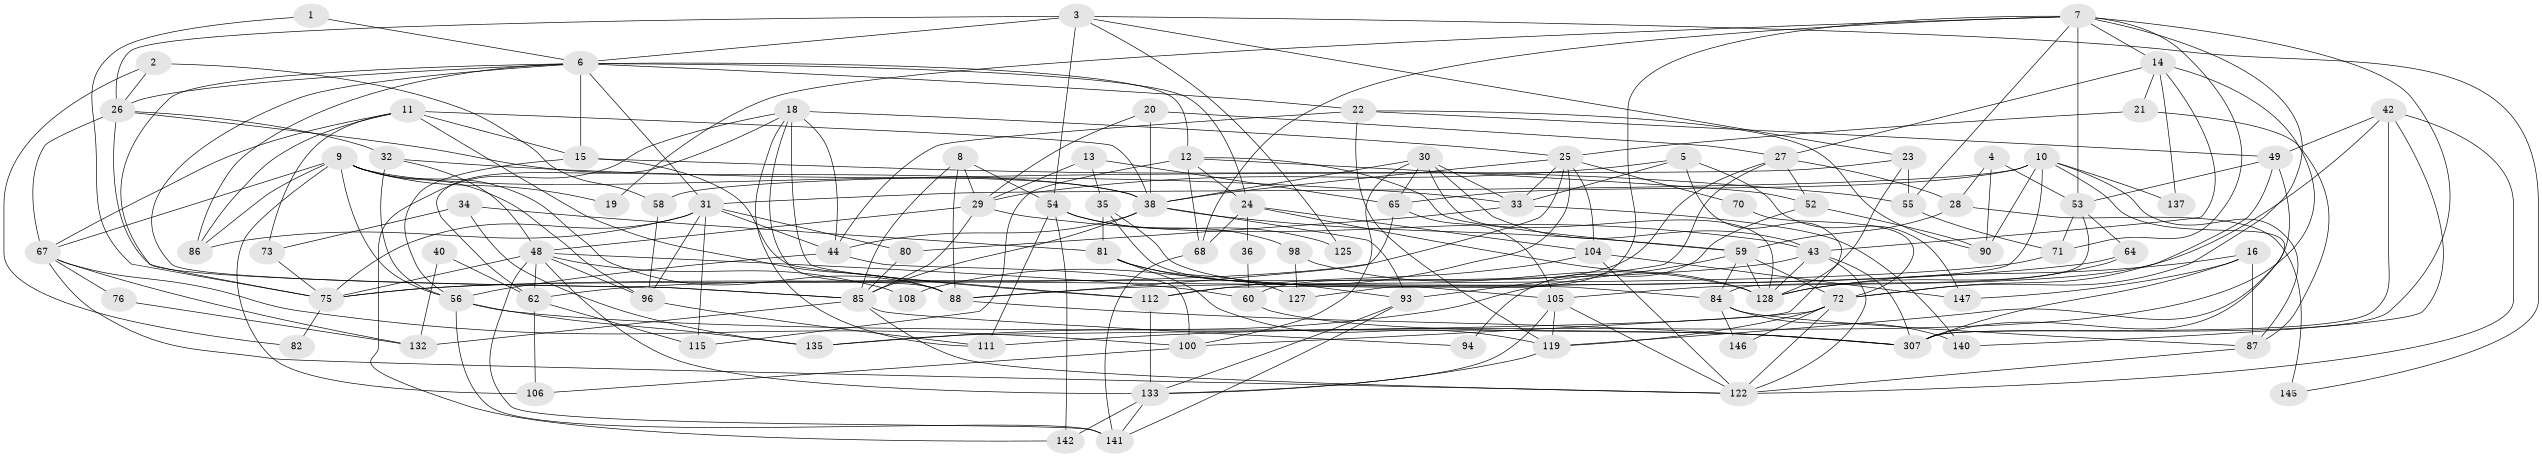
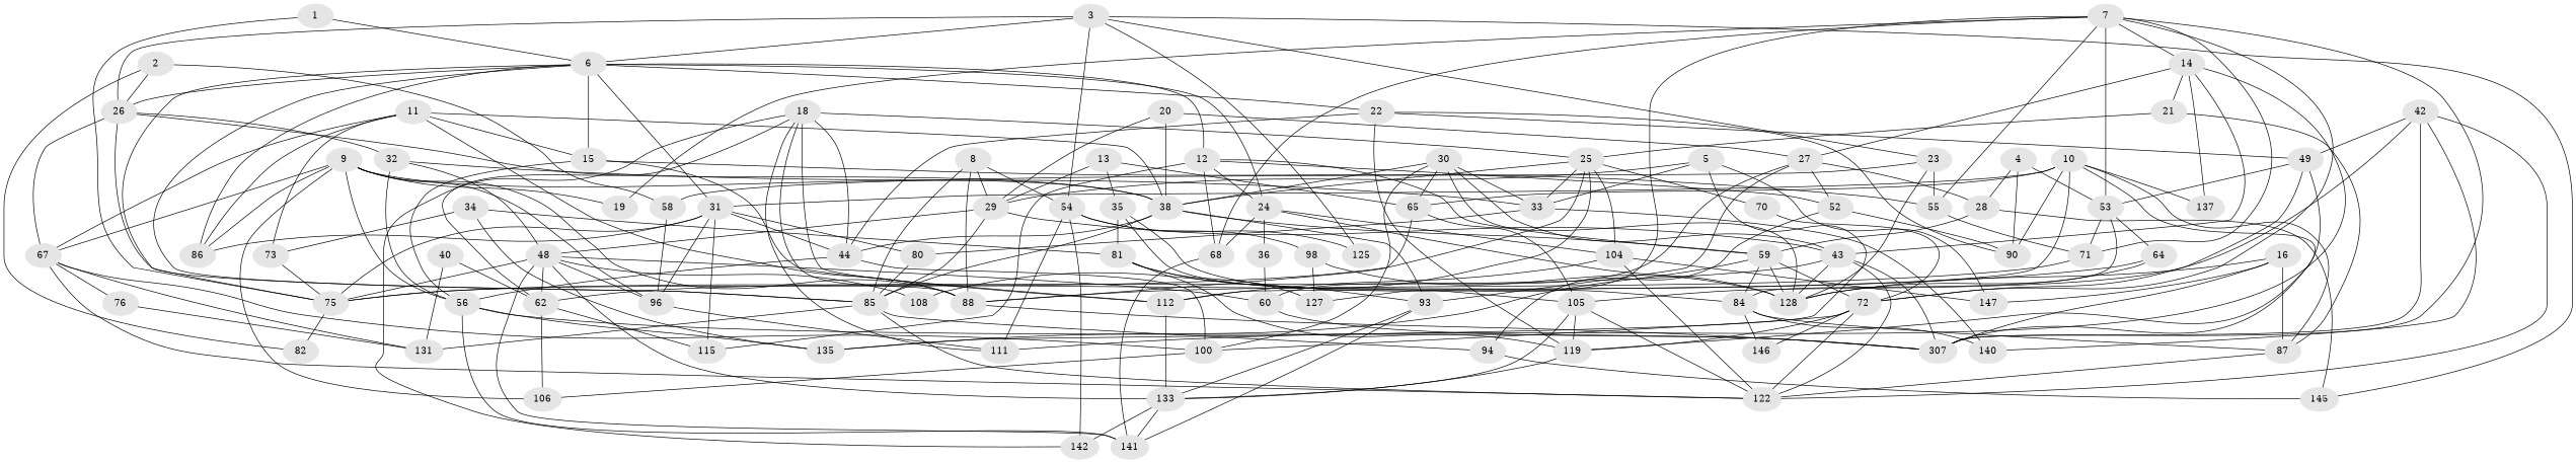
  graph {
    node [color=gray90 style=filled]
    6 [super="+130"]
    75 [super="+126"]
    26 [super="+41"]
    12 [super="+46"]
    15 [super="+103"]
    22 [super="+69"]
    24 [super="+102"]
    31 [super="+37"]
    85 [super="+117"]
    86
    1
    82
    38 [super="+51"]
    67 [super="+91"]
    32 [super="+39"]
    2
    58
    96
    3 [super="+57"]
    23
    54 [super="+121"]
    125
    145
    55
    n25 [label=128 super="+134"]
    111
    142
    98
    4
    28
    53 [super="+63"]
    90 [super="+116"]
    59 [super="+124"]
    71
    84 [super="+101"]
    64
    5 [super="+110"]
    29 [super="+74"]
    33 [super="+47"]
    135
    147
    43 [super="+45"]
    48 [super="+113"]
    30 [super="+77"]
    65 [super="+144"]
    100
    80
    140
    68
    52
    115
    56 [super="+143"]
    112
    44 [super="+120"]
    49 [super="+66"]
    119
    36
    104
-   132
+   132 [label=131]
    122 [super="+138"]
    94
    7 [super="+109"]
    14 [super="+50"]
    19
    72 [super="+79"]
    n66 [label=307 super="+139"]
    127
    137
    21
    27 [super="+99"]
    141
    88 [super="+95"]
    146
    8
    9 [super="+83"]
    106
    93 [super="+114"]
    76
    10 [super="+89"]
    87
    105 [super="+128"]
    133 [super="+136"]
    11 [super="+17"]
    73
    13 [super="+78"]
    35
    81 [super="+92"]
    25 [super="+97"]
    60
    62 [super="+131"]
    16 [super="+129"]
    18 [super="+118"]
    70
    108
    20
    34
    40
    42 [super="+61"]
    6 -- 75
    6 -- 26
    6 -- 12
    6 -- 15
    6 -- 22
    6 -- 24
    6 -- 31
    6 -- 85
    6 -- 86
    75 -- 82
    26 -- 85
    26 -- 38
    26 -- 67
    26 -- 32
    12 -- 24
    12 -- 59
    12 -- 68
    12 -- 52
    12 -- 115
    15 -- 55
    15 -- 56
    15 -- 112
    22 -- 90
    22 -- 44
    22 -- 49
    22 -- 119
    24 -- n25
    24 -- 68
    24 -- 36
    24 -- 104
    31 -- 75
    31 -- 86
    31 -- 96
    31 -- 80
    31 -- 115
    31 -- 44
    85 -- 132
    85 -- 122
    85 -- 94
    1 -- 6
    1 -- 75
    38 -- 85
    38 -- 59
    38 -- 44
    38 -- 93
    67 -- 100
    67 -- 132
    67 -- 122
    67 -- 76
    32 -- 33
    32 -- 48
    32 -- 56 [weight=2]
    2 -- 26
    2 -- 82
    2 -- 58
    58 -- 96
    96 -- 111
    3 -- 6
    3 -- 26
    3 -- 23
    3 -- 54
    3 -- 125
    3 -- 145
    23 -- 58
    23 -- 55
    23 -- n25
    54 -- 125
    54 -- 111
    54 -- 142
    54 -- 98
    55 -- 71
    98 -- n25
    98 -- 127
    4 -- 28
    4 -- 53
    4 -- 90
    28 -- 145
    28 -- 59
    53 -- 71
    53 -- 84
    53 -- 64
    59 -- n25
    59 -- 84
    59 -- 135
    59 -- 72
    71 -- 88
    84 -- 140
    84 -- 146
    84 -- 87
    64 -- 75
    64 -- n25
    5 -- 29
    5 -- 33
    5 -- 135
    5 -- 147
    29 -- 85
    29 -- 43
    29 -- 48
    33 -- 80
    33 -- 140
    43 -- n25
    43 -- 122
    43 -- n66
    43 -- 62
    48 -- 75
    48 -- 96
    48 -- 141
    48 -- 133
    48 -- 60
    48 -- 62
    48 -- 108
    30 -- 38
    30 -- n25
    30 -- 33
    30 -- 43
    30 -- 65
    30 -- 100
    65 -- 88
    65 -- 105
    100 -- 106
    80 -- 85
    68 -- 141
    52 -- 90
    52 -- 94
    56 -- 135
    56 -- n66
    56 -- 141
    112 -- 133
    44 -- 100
    44 -- 56
    49 -- 53
    49 -- 119
    49 -- 72
    119 -- 133
    36 -- 60
    104 -- 147
    104 -- 112
    104 -- 122
+   94 -- 145
    7 -- 55
    7 -- 53
    7 -- 71
    7 -- 68
    7 -- 14
    7 -- 19
    7 -- 72
    7 -- n66
    7 -- 127
    14 -- 111
    14 -- 43
    14 -- 137
    14 -- 21
    14 -- 27
    72 -- 100
    72 -- 119
    72 -- 122
    72 -- 146
    21 -- 87
    21 -- 25
    27 -- 28
    27 -- 52
    27 -- 93
    27 -- 60
    88 -- n66
    8 -- 85
    8 -- 54
    8 -- 29
    8 -- 88
    9 -- 86
    9 -- 38
    9 -- 67
    9 -- 96
    9 -- 56
    9 -- 19
    9 -- 88
    9 -- 106
    93 -- 141
    93 -- 133
    76 -- 132
    10 -- 31
    10 -- 90
    10 -- 65
    10 -- 112
    10 -- n66
    10 -- 137
    10 -- 87
    87 -- 122
    105 -- 119
    105 -- 122
    105 -- 133
    133 -- 142
    133 -- 141
    11 -- 15
    11 -- 86
    11 -- 38
    11 -- 67
    11 -- 88
    11 -- 73
    73 -- 75
    13 -- 29
    13 -- 65
    13 -- 35
    35 -- 84
    35 -- 105
    35 -- 81
    81 -- 119
    81 -- 127
    81 -- 93
    25 -- 75
    25 -- 38
    25 -- 33
    25 -- 104
    25 -- 70
    25 -- 108
    60 -- n66
    62 -- 115
    62 -- 106
    16 -- n25
    16 -- 147
    16 -- n66
    16 -- 87
    18 -- 111
    18 -- 142
    18 -- 112
    18 -- 44
    18 -- 88
    18 -- 25
    18 -- 62
    70 -- 72
    20 -- 38
    20 -- 29
    20 -- 27
    34 -- 135
    34 -- 73
    34 -- 81
    40 -- 132
    40 -- 62
    42 -- 140
    42 -- 49
    42 -- 122
    42 -- n66
    42 -- 105
  }
